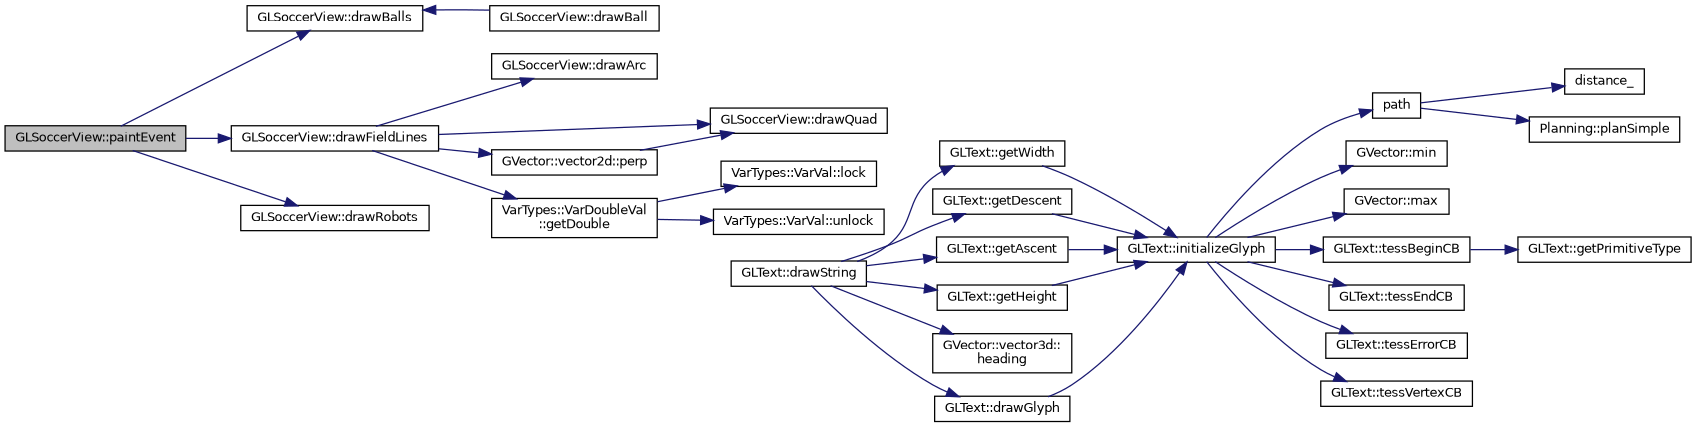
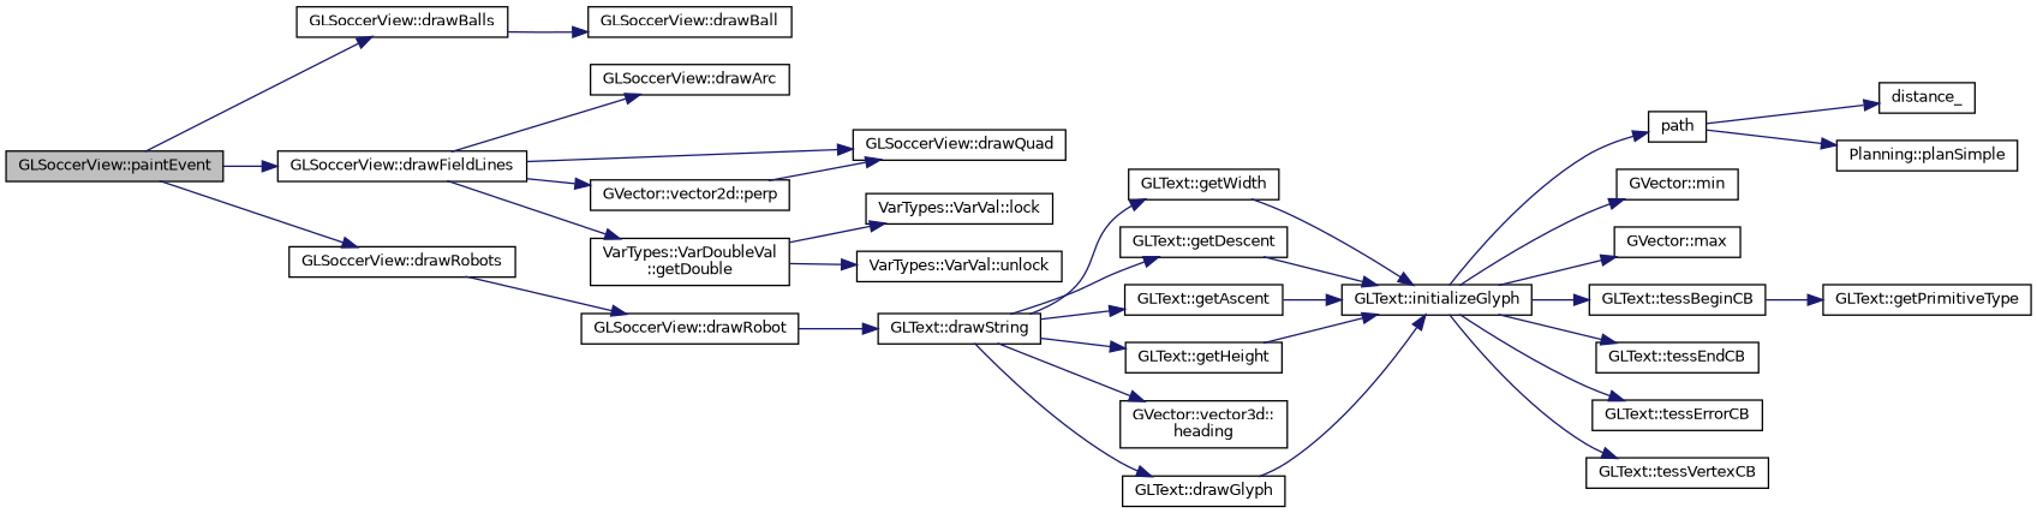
  digraph {
    rankdir=LR
    node [color=black fillcolor=white fontname=Helvetica fontsize=10 shape=record style=filled]
    edge [color=midnightblue fontname=Helvetica fontsize=10 labelfontname=Helvetica labelfontsize=10 style=solid]
    n1 [fillcolor=grey75 fontcolor=black height=0.2 label="GLSoccerView::paintEvent" width=0.4]
    n2 [height=0.2 label="GLSoccerView::drawBalls" width=0.4]
    n3 [height=0.2 label="GLSoccerView::drawFieldLines" width=0.4]
    n4 [height=0.2 label="GLSoccerView::drawRobots" width=0.4]
    n5 [height=0.2 label="GLSoccerView::drawBall" width=0.4]
    n6 [height=0.2 label="GLSoccerView::drawArc" width=0.4]
    n7 [height=0.2 label="GLSoccerView::drawQuad" width=0.4]
    n8 [height=0.2 label="VarTypes::VarDoubleVal\l::getDouble" width=0.4]
    n9 [height=0.2 label="GVector::vector2d::perp" width=0.4]
+   n10 [height=0.2 label="GLSoccerView::drawRobot" width=0.4]
    n11 [height=0.2 label="VarTypes::VarVal::lock" width=0.4]
    n12 [height=0.2 label="VarTypes::VarVal::unlock" width=0.4]
    n13 [height=0.2 label="GLText::drawString" width=0.4]
    n14 [height=0.2 label="GLText::getWidth" width=0.4]
    n15 [height=0.2 label="GLText::getDescent" width=0.4]
    n16 [height=0.2 label="GLText::getAscent" width=0.4]
    n17 [height=0.2 label="GLText::getHeight" width=0.4]
    n18 [height=0.2 label="GVector::vector3d::\lheading" width=0.4]
    n19 [height=0.2 label="GLText::drawGlyph" width=0.4]
    n20 [height=0.2 label="GLText::initializeGlyph" width=0.4]
    n21 [height=0.2 label=path width=0.4]
    n22 [height=0.2 label="GVector::min" width=0.4]
    n23 [height=0.2 label="GVector::max" width=0.4]
    n24 [height=0.2 label="GLText::tessBeginCB" width=0.4]
    n25 [height=0.2 label="GLText::tessEndCB" width=0.4]
    n26 [height=0.2 label="GLText::tessErrorCB" width=0.4]
    n27 [height=0.2 label="GLText::tessVertexCB" width=0.4]
    n28 [height=0.2 label=distance_ width=0.4]
    n29 [height=0.2 label="Planning::planSimple" width=0.4]
    n30 [height=0.2 label="GLText::getPrimitiveType" width=0.4]
    n1 -> n2
    n1 -> n3
    n1 -> n4
-   n5 -> n2
+   n2 -> n5
    n3 -> n6
    n3 -> n7
    n3 -> n8
    n3 -> n9
+   n4 -> n10
    n8 -> n11
    n8 -> n12
    n9 -> n7
+   n10 -> n13
    n13 -> n14
    n13 -> n15
    n13 -> n16
    n13 -> n17
    n13 -> n18
    n13 -> n19
    n14 -> n20
    n15 -> n20
    n16 -> n20
    n17 -> n20
    n19 -> n20
    n20 -> n21
    n20 -> n22
    n20 -> n23
    n20 -> n24
    n20 -> n25
    n20 -> n26
    n20 -> n27
    n21 -> n28
    n21 -> n29
    n24 -> n30
  }
